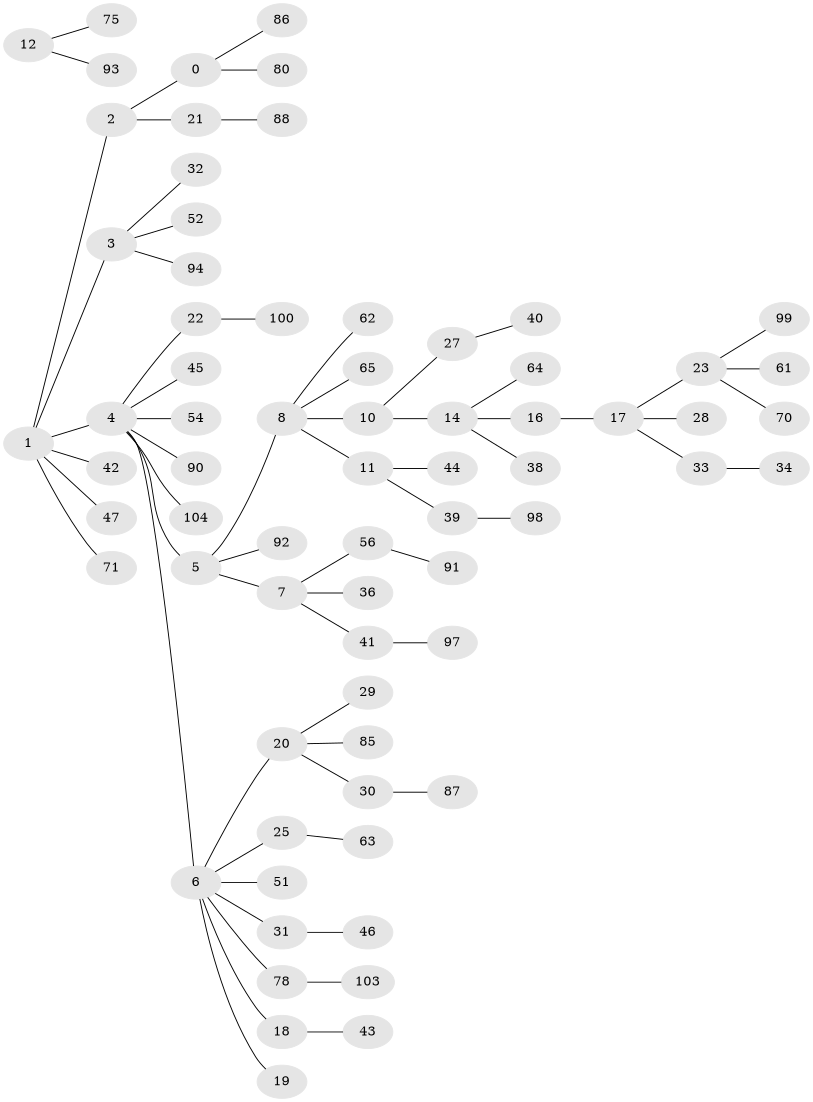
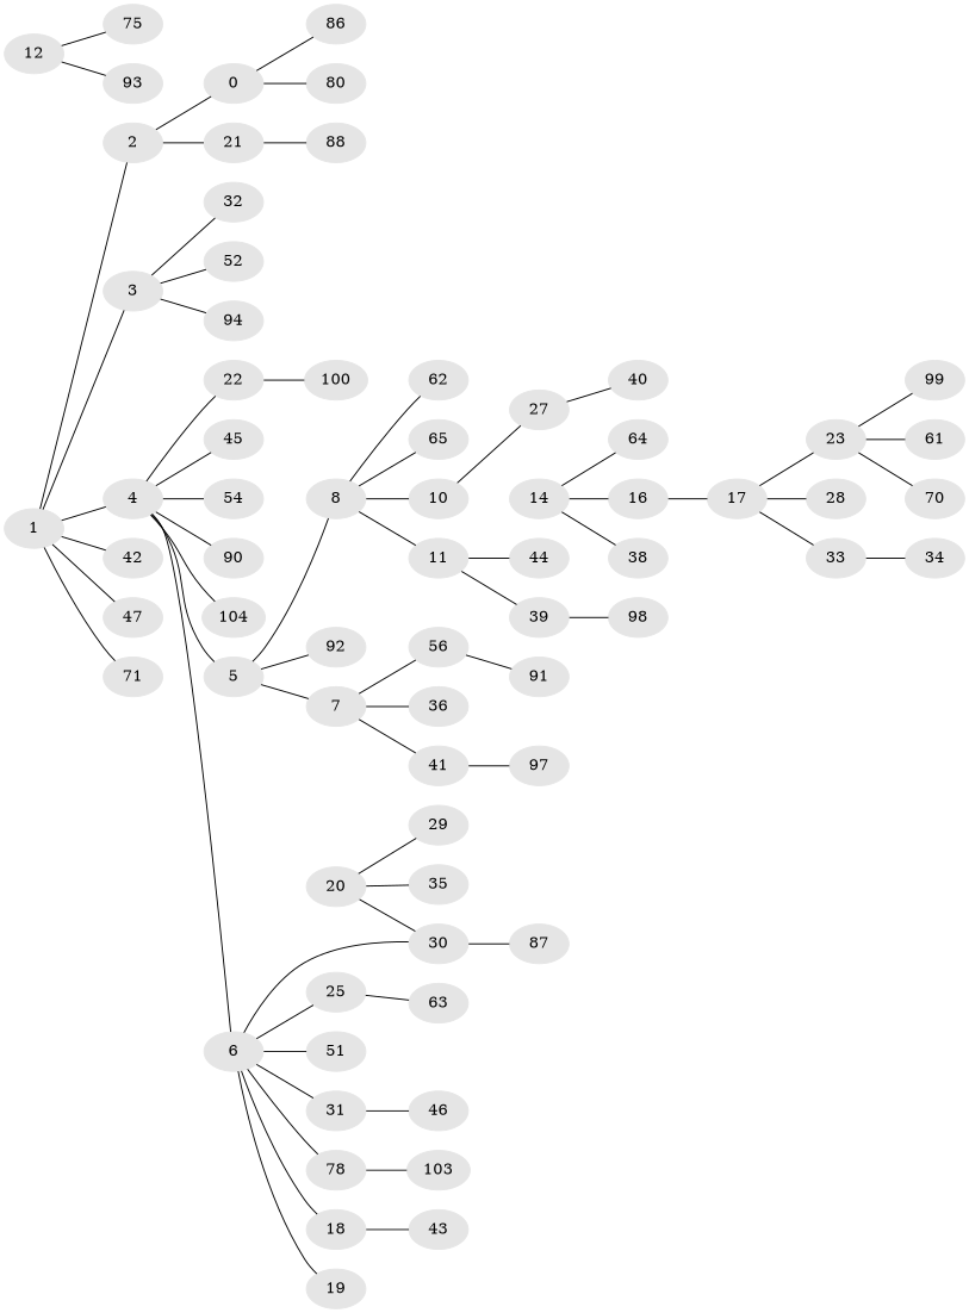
  graph {
    rankdir=LR
    node [color=gray90 style=filled]
    1 [super="+37"]
    2
    3 [super="+73"]
    4 [super="+55"]
    42 [super="+67"]
    47 [super="+60"]
    71
    n8 [label=0 super="+59"]
    21 [super="+79"]
    32
    52 [super="+95"]
    94
    5 [super="+49"]
    6 [super="+13"]
    22 [super="+82"]
    45
    54
    90
    104
    80 [super="+85"]
    86
    88
    12 [super="+68"]
    75
    93
    7 [super="+24"]
    8 [super="+57"]
    92
    18 [super="+83"]
    19
    20 [super="+69"]
    25
    31 [super="+53"]
    51
    78
    100
    36
    41 [super="+76"]
    56 [super="+74"]
    10 [super="+15"]
    11 [super="+26"]
    62
    65 [super="+89"]
    43
    29
    30 [super="+58"]
-   35 [super="+77" label=85]
+   35 [super="+77"]
    63
    46
    103
    97
    91 [super="+102"]
    14 [super="+101"]
    27 [super="+66"]
    39 [super="+48"]
    44
    16
    38
    64
    40
    98
    17 [super="+81"]
    23 [super="+50"]
    28 [super="+84"]
    33
    61 [super="+72"]
    70
    99
    34 [super="+96"]
    87
    1 -- 2
    1 -- 3
    1 -- 4
    1 -- 42
    1 -- 47
    1 -- 71
    2 -- n8
    2 -- 21
    3 -- 32
    3 -- 52
    3 -- 94
    4 -- 5
    4 -- 6
    4 -- 22
    4 -- 45
    4 -- 54
    4 -- 90
    4 -- 104
    n8 -- 80
    n8 -- 86
    21 -- 88
    5 -- 7
    5 -- 8
    5 -- 92
    6 -- 18
    6 -- 19
-   6 -- 20
+   6 -- 30
    6 -- 25
    6 -- 31
    6 -- 51
    6 -- 78
    22 -- 100
    12 -- 75
    12 -- 93
    7 -- 36
    7 -- 41
    7 -- 56
    8 -- 10
    8 -- 11
    8 -- 62
    8 -- 65
    18 -- 43
    20 -- 29
    20 -- 30
    20 -- 35
    25 -- 63
    31 -- 46
    78 -- 103
    41 -- 97
    56 -- 91
-   10 -- 14
    10 -- 27
    11 -- 39
    11 -- 44
    30 -- 87
    14 -- 16
    14 -- 38
    14 -- 64
    27 -- 40
    39 -- 98
    16 -- 17
    17 -- 23
    17 -- 28
    17 -- 33
    23 -- 61
    23 -- 70
    23 -- 99
    33 -- 34
  }
